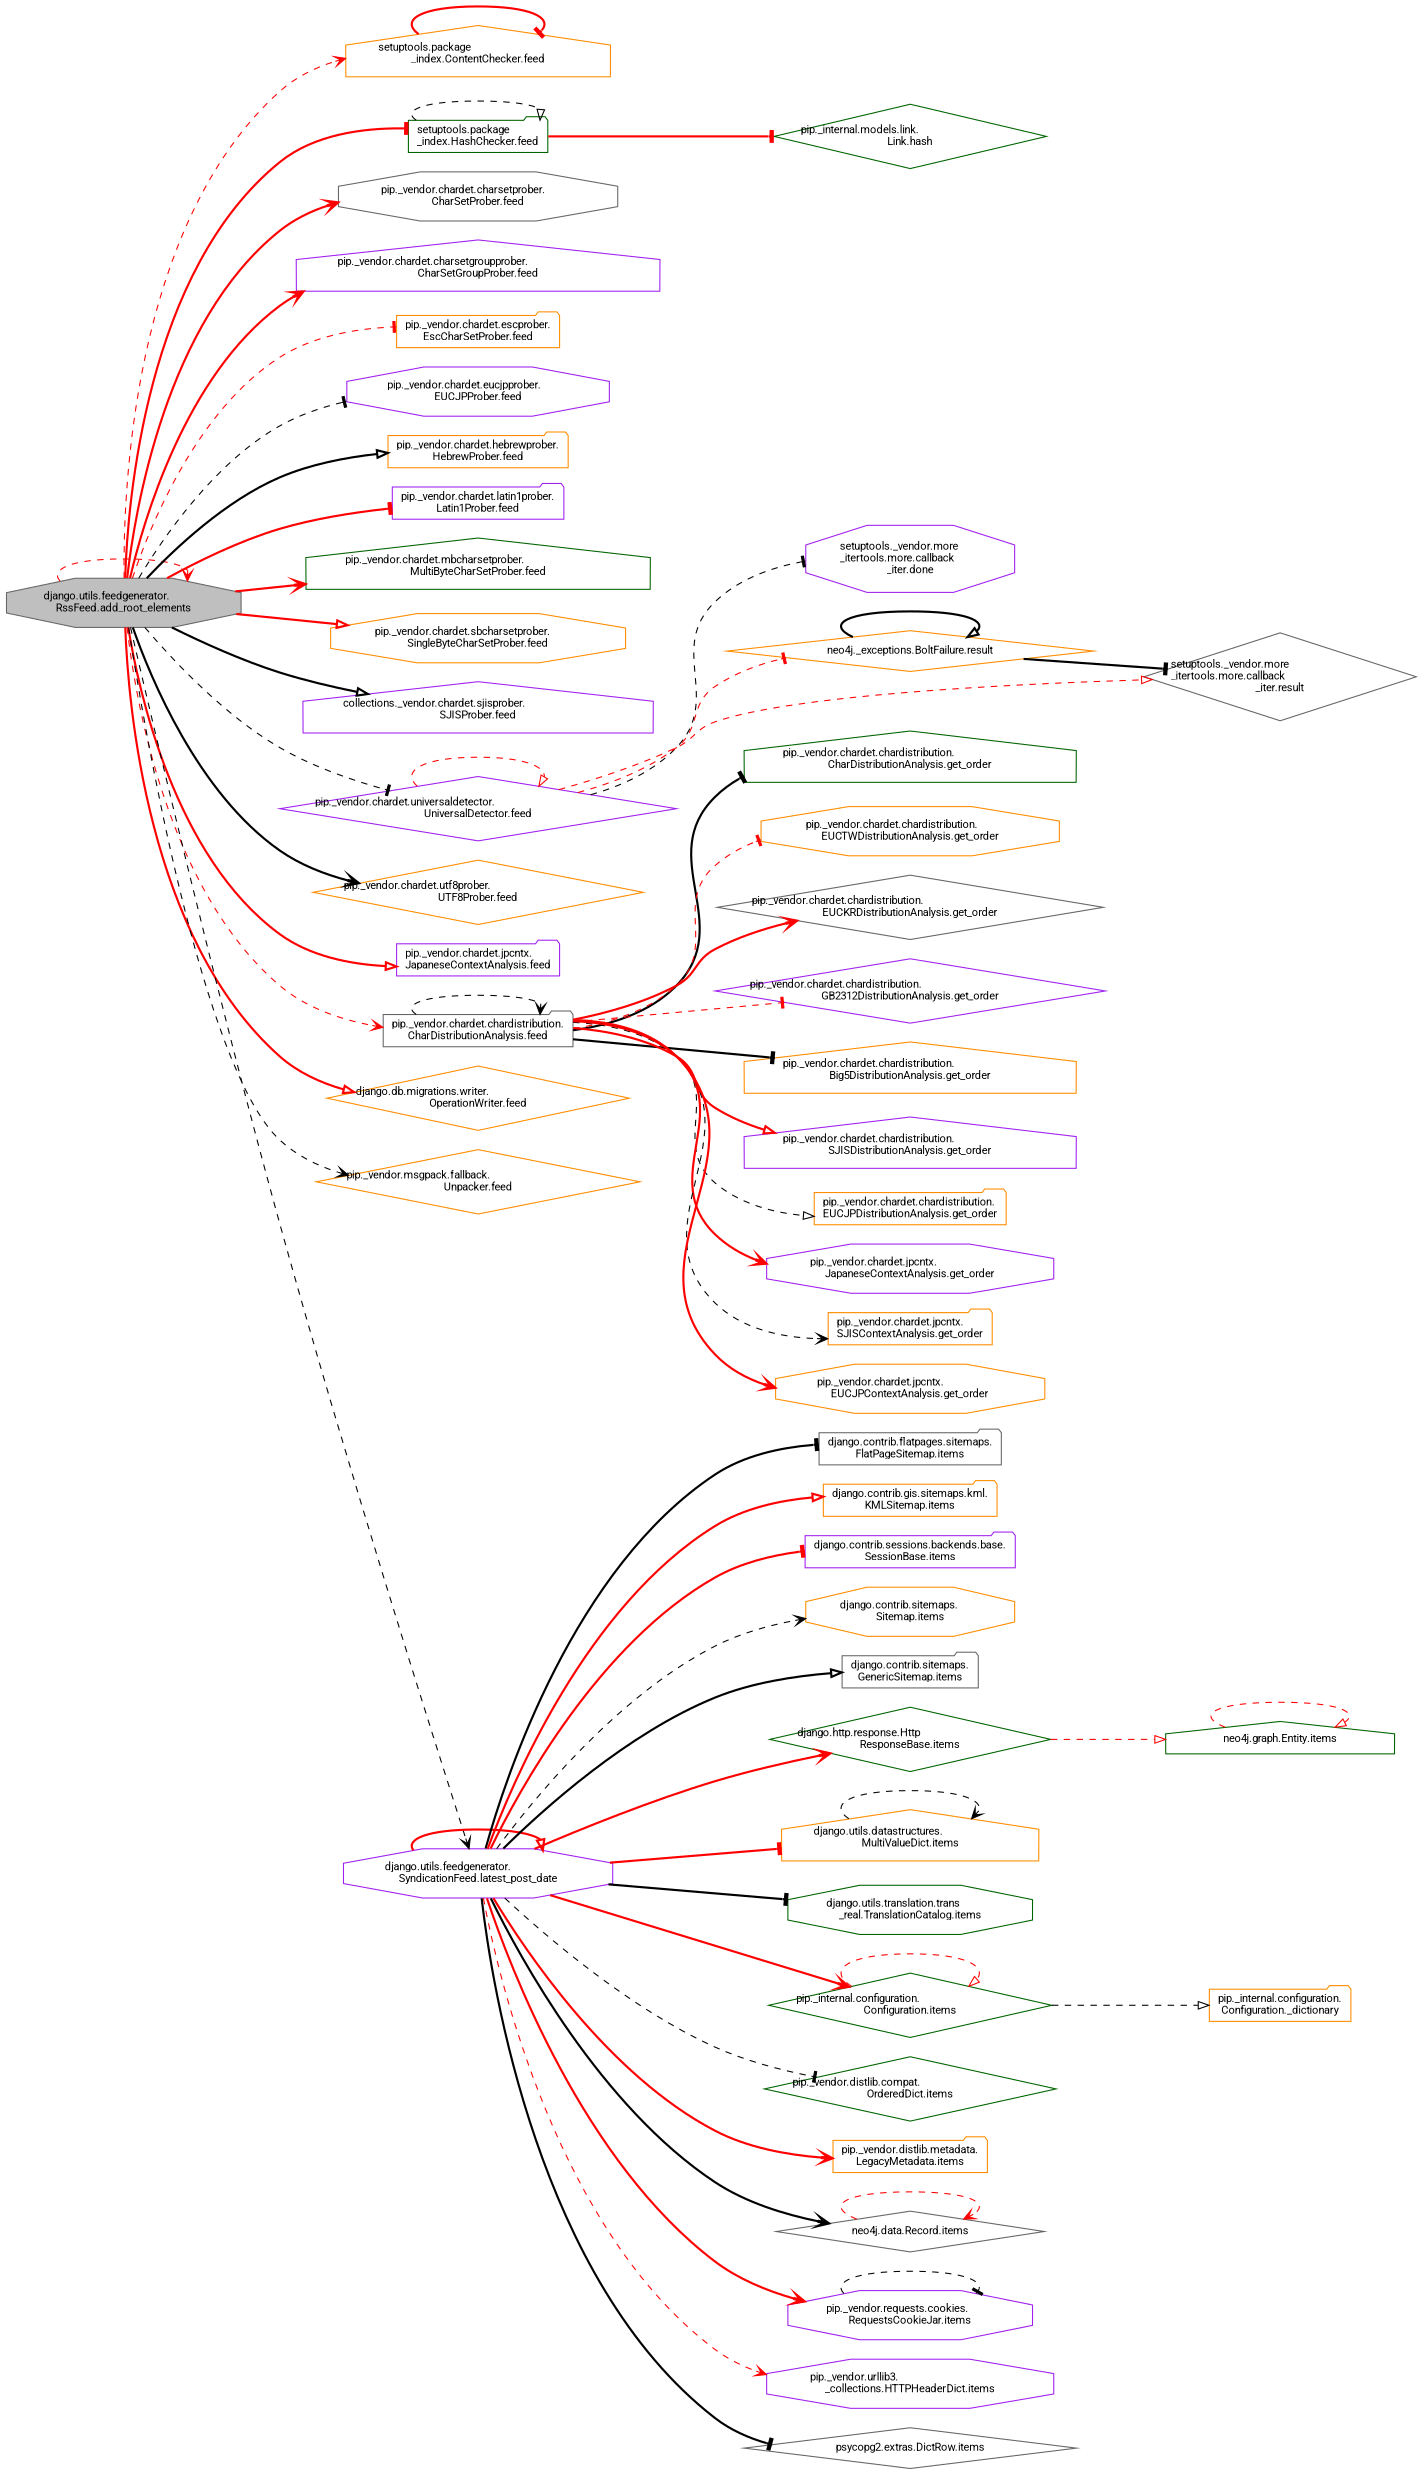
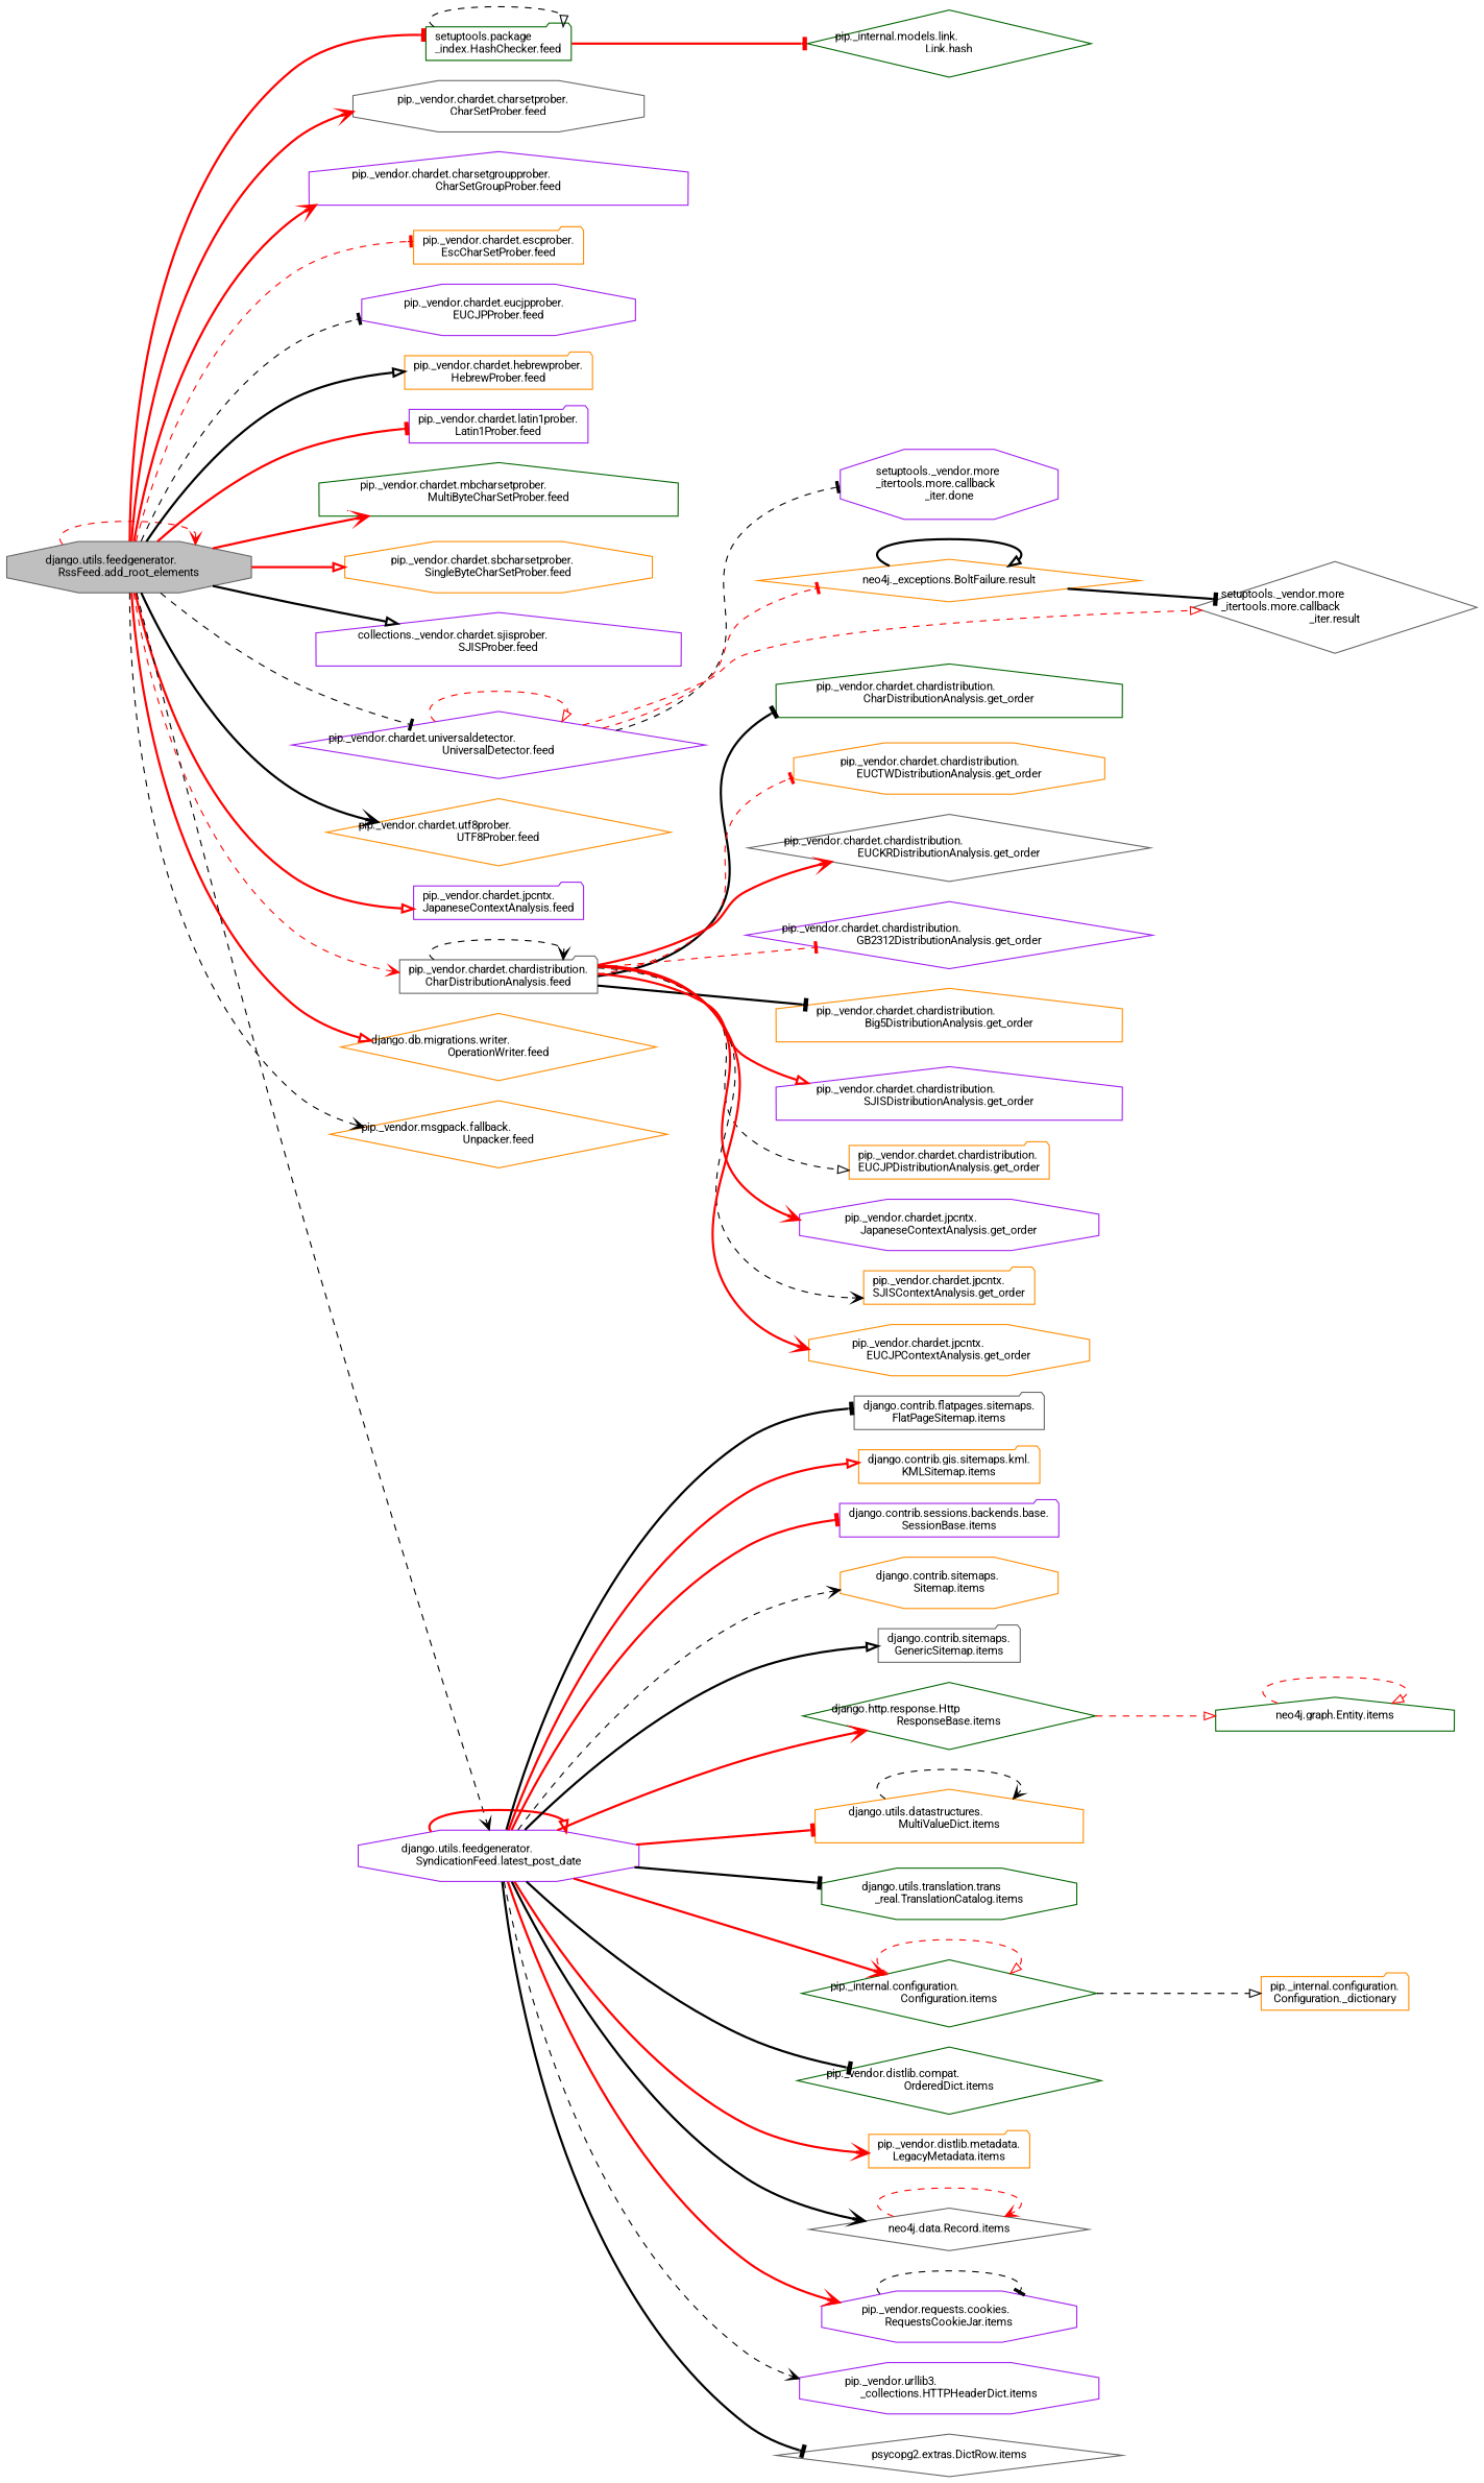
  digraph {
    fontname=Roboto
    rankdir=LR
    node [color=darkorange fillcolor=white fontname=Roboto fontsize=10 shape=folder style=filled]
    edge [arrowhead=vee color=red fontname=Roboto fontsize=10 labelfontname=Helvetica labelfontsize=10 style=bold]
    n1 [color=gray40 fillcolor=grey75 fontcolor=black height=0.2 label="django.utils.feedgenerator.\lRssFeed.add_root_elements" shape=octagon width=0.4]
-   n2 [height=0.2 label="setuptools.package\l_index.ContentChecker.feed" shape=house width=0.4]
    n3 [color=darkgreen height=0.2 label="setuptools.package\l_index.HashChecker.feed" width=0.4]
    n4 [color=gray40 height=0.2 label="pip._vendor.chardet.charsetprober.\lCharSetProber.feed" shape=octagon width=0.4]
    n5 [color=purple height=0.2 label="pip._vendor.chardet.charsetgroupprober.\lCharSetGroupProber.feed" shape=house width=0.4]
    n6 [height=0.2 label="pip._vendor.chardet.escprober.\lEscCharSetProber.feed" width=0.4]
    n7 [color=purple height=0.2 label="pip._vendor.chardet.eucjpprober.\lEUCJPProber.feed" shape=octagon width=0.4]
    n8 [height=0.2 label="pip._vendor.chardet.hebrewprober.\lHebrewProber.feed" width=0.4]
    n9 [color=purple height=0.2 label="pip._vendor.chardet.latin1prober.\lLatin1Prober.feed" width=0.4]
    n10 [color=darkgreen height=0.2 label="pip._vendor.chardet.mbcharsetprober.\lMultiByteCharSetProber.feed" shape=house width=0.4]
    n11 [height=0.2 label="pip._vendor.chardet.sbcharsetprober.\lSingleByteCharSetProber.feed" shape=octagon width=0.4]
    n12 [color=purple height=0.2 label="collections._vendor.chardet.sjisprober.\lSJISProber.feed" shape=house width=0.4]
    n13 [color=purple height=0.2 label="pip._vendor.chardet.universaldetector.\lUniversalDetector.feed" shape=diamond width=0.4]
    n14 [height=0.2 label="pip._vendor.chardet.utf8prober.\lUTF8Prober.feed" shape=diamond width=0.4]
    n15 [color=purple height=0.2 label="pip._vendor.chardet.jpcntx.\lJapaneseContextAnalysis.feed" width=0.4]
    n16 [color=gray40 height=0.2 label="pip._vendor.chardet.chardistribution.\lCharDistributionAnalysis.feed" width=0.4]
    n17 [height=0.2 label="django.db.migrations.writer.\lOperationWriter.feed" shape=diamond width=0.4]
    n18 [height=0.2 label="pip._vendor.msgpack.fallback.\lUnpacker.feed" shape=diamond width=0.4]
    n19 [color=purple height=0.2 label="django.utils.feedgenerator.\lSyndicationFeed.latest_post_date" shape=octagon width=0.4]
    n20 [color=darkgreen height=0.2 label="pip._internal.models.link.\lLink.hash" shape=diamond width=0.4]
    n21 [color=purple height=0.2 label="setuptools._vendor.more\l_itertools.more.callback\l_iter.done" shape=octagon width=0.4]
    n22 [height=0.2 label="neo4j._exceptions.BoltFailure.result" shape=diamond width=0.4]
    n23 [color=gray40 height=0.2 label="setuptools._vendor.more\l_itertools.more.callback\l_iter.result" shape=diamond width=0.4]
    n24 [color=darkgreen height=0.2 label="pip._vendor.chardet.chardistribution.\lCharDistributionAnalysis.get_order" shape=house width=0.4]
    n25 [height=0.2 label="pip._vendor.chardet.chardistribution.\lEUCTWDistributionAnalysis.get_order" shape=octagon width=0.4]
    n26 [color=gray40 height=0.2 label="pip._vendor.chardet.chardistribution.\lEUCKRDistributionAnalysis.get_order" shape=diamond width=0.4]
    n27 [color=purple height=0.2 label="pip._vendor.chardet.chardistribution.\lGB2312DistributionAnalysis.get_order" shape=diamond width=0.4]
    n28 [height=0.2 label="pip._vendor.chardet.chardistribution.\lBig5DistributionAnalysis.get_order" shape=house width=0.4]
    n29 [color=purple height=0.2 label="pip._vendor.chardet.chardistribution.\lSJISDistributionAnalysis.get_order" shape=house width=0.4]
    n30 [height=0.2 label="pip._vendor.chardet.chardistribution.\lEUCJPDistributionAnalysis.get_order" width=0.4]
    n31 [color=purple height=0.2 label="pip._vendor.chardet.jpcntx.\lJapaneseContextAnalysis.get_order" shape=octagon width=0.4]
    n32 [height=0.2 label="pip._vendor.chardet.jpcntx.\lSJISContextAnalysis.get_order" width=0.4]
    n33 [height=0.2 label="pip._vendor.chardet.jpcntx.\lEUCJPContextAnalysis.get_order" shape=octagon width=0.4]
    n34 [color=gray40 height=0.2 label="django.contrib.flatpages.sitemaps.\lFlatPageSitemap.items" width=0.4]
    n35 [height=0.2 label="django.contrib.gis.sitemaps.kml.\lKMLSitemap.items" width=0.4]
    n36 [color=purple height=0.2 label="django.contrib.sessions.backends.base.\lSessionBase.items" width=0.4]
    n37 [height=0.2 label="django.contrib.sitemaps.\lSitemap.items" shape=octagon width=0.4]
    n38 [color=gray40 height=0.2 label="django.contrib.sitemaps.\lGenericSitemap.items" width=0.4]
    n39 [color=darkgreen height=0.2 label="django.http.response.Http\lResponseBase.items" shape=diamond width=0.4]
    n40 [height=0.2 label="django.utils.datastructures.\lMultiValueDict.items" shape=house width=0.4]
    n41 [color=darkgreen height=0.2 label="django.utils.translation.trans\l_real.TranslationCatalog.items" shape=octagon width=0.4]
    n42 [color=darkgreen height=0.2 label="pip._internal.configuration.\lConfiguration.items" shape=diamond width=0.4]
    n43 [color=darkgreen height=0.2 label="pip._vendor.distlib.compat.\lOrderedDict.items" shape=diamond width=0.4]
    n44 [height=0.2 label="pip._vendor.distlib.metadata.\lLegacyMetadata.items" width=0.4]
    n45 [color=gray40 height=0.2 label="neo4j.data.Record.items" shape=diamond width=0.4]
    n46 [color=purple height=0.2 label="pip._vendor.requests.cookies.\lRequestsCookieJar.items" shape=octagon width=0.4]
    n47 [color=purple height=0.2 label="pip._vendor.urllib3.\l_collections.HTTPHeaderDict.items" shape=octagon width=0.4]
    n48 [color=gray40 height=0.2 label="psycopg2.extras.DictRow.items" shape=diamond width=0.4]
    n49 [color=darkgreen height=0.2 label="neo4j.graph.Entity.items" shape=house width=0.4]
    n50 [height=0.2 label="pip._internal.configuration.\lConfiguration._dictionary" width=0.4]
    n1 -> n1 [style=dashed]
-   n1 -> n2 [style=dashed]
    n1 -> n3 [arrowhead=tee]
    n1 -> n4
    n1 -> n5
    n1 -> n6 [arrowhead=tee style=dashed]
    n1 -> n7 [arrowhead=tee color=black style=dashed]
    n1 -> n8 [arrowhead=onormal color=black]
    n1 -> n9 [arrowhead=tee]
    n1 -> n10
    n1 -> n11 [arrowhead=onormal]
    n1 -> n12 [arrowhead=onormal color=black]
    n1 -> n13 [arrowhead=tee color=black style=dashed]
    n1 -> n14 [color=black]
    n1 -> n15 [arrowhead=onormal]
    n1 -> n16 [style=dashed]
    n1 -> n17 [arrowhead=onormal]
    n1 -> n18 [color=black style=dashed]
    n1 -> n19 [color=black style=dashed]
-   n2 -> n2 [arrowhead=tee]
    n3 -> n3 [arrowhead=onormal color=black style=dashed]
    n3 -> n20 [arrowhead=tee]
    n13 -> n13 [arrowhead=onormal style=dashed]
    n13 -> n21 [arrowhead=tee color=black style=dashed]
    n13 -> n22 [arrowhead=tee style=dashed]
    n13 -> n23 [arrowhead=onormal style=dashed]
    n16 -> n16 [color=black style=dashed]
    n16 -> n24 [arrowhead=tee color=black]
    n16 -> n25 [arrowhead=tee style=dashed]
    n16 -> n26
    n16 -> n27 [arrowhead=tee style=dashed]
    n16 -> n28 [arrowhead=tee color=black]
    n16 -> n29 [arrowhead=onormal]
    n16 -> n30 [arrowhead=onormal color=black style=dashed]
    n16 -> n31
    n16 -> n32 [color=black style=dashed]
    n16 -> n33
    n19 -> n19 [arrowhead=onormal]
    n19 -> n34 [arrowhead=tee color=black]
    n19 -> n35 [arrowhead=onormal]
    n19 -> n36 [arrowhead=tee]
    n19 -> n37 [color=black style=dashed]
    n19 -> n38 [arrowhead=onormal color=black]
    n19 -> n39
    n19 -> n40 [arrowhead=tee]
    n19 -> n41 [arrowhead=tee color=black]
    n19 -> n42
-   n19 -> n43 [arrowhead=tee color=black style=dashed]
+   n19 -> n43 [arrowhead=tee color=black]
    n19 -> n44
    n19 -> n45 [color=black]
    n19 -> n46
-   n19 -> n47 [style=dashed]
+   n19 -> n47 [color=black style=dashed]
    n19 -> n48 [arrowhead=tee color=black]
    n22 -> n22 [arrowhead=onormal color=black]
    n22 -> n23 [arrowhead=tee color=black]
    n39 -> n49 [arrowhead=onormal style=dashed]
    n40 -> n40 [color=black style=dashed]
    n42 -> n42 [arrowhead=onormal style=dashed]
    n42 -> n50 [arrowhead=onormal color=black style=dashed]
    n45 -> n45 [style=dashed]
    n46 -> n46 [arrowhead=tee color=black style=dashed]
    n49 -> n49 [arrowhead=onormal style=dashed]
  }
